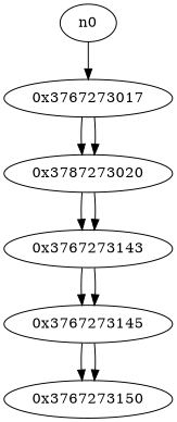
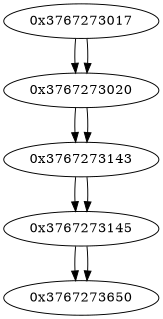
  digraph {
    fontname="DejaVu Serif"
    node [fontname="DejaVu Serif"]
    edge [fontname="DejaVu Serif"]
    n1 [label="0x3767273017"]
-   n2 [label="0x3787273020"]
+   n2 [label="0x3767273020"]
    n3 [label="0x3767273143"]
    n4 [label="0x3767273145"]
-   n5 [label="0x3767273150"]
-   n0
+   n5 [label="0x3767273650"]
    n1 -> n2
    n1 -> n2
    n2 -> n3
    n2 -> n3
    n3 -> n4
    n3 -> n4
    n4 -> n5
    n4 -> n5
-   n0 -> n1
  }
